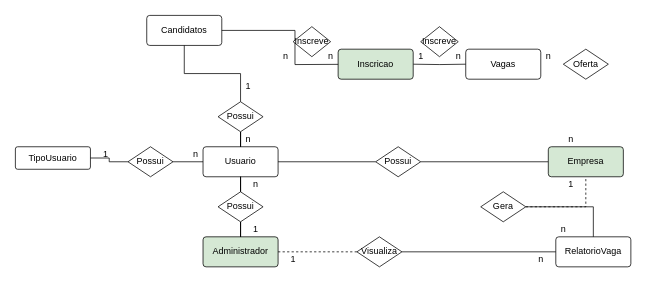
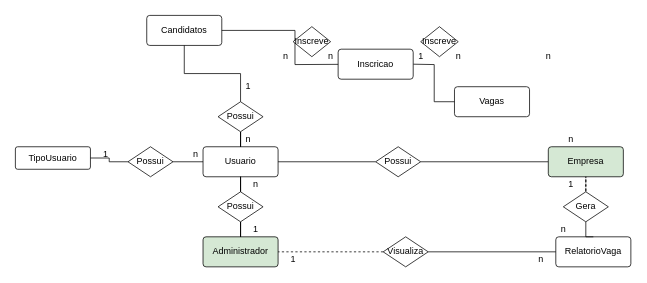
  <mxCell id="0" />
  <mxCell id="1" parent="0" />
  <mxCell id="2" value="Usuario" style="rounded=1;arcSize=10;whiteSpace=wrap;html=1;align=center;" parent="1" vertex="1"><mxGeometry x="270" y="195" width="100" height="40" as="geometry" /></mxCell>
  <mxCell id="3" value="Candidatos" style="rounded=1;arcSize=10;whiteSpace=wrap;html=1;align=center;" parent="1" vertex="1"><mxGeometry x="195" y="20" width="100" height="40" as="geometry" /></mxCell>
  <mxCell id="4" style="edgeStyle=orthogonalEdgeStyle;rounded=0;orthogonalLoop=1;jettySize=auto;html=1;entryX=1;entryY=0.5;entryDx=0;entryDy=0;endArrow=none;endFill=0;" parent="1" source="5" target="7" edge="1"><mxGeometry relative="1" as="geometry" /></mxCell>
  <mxCell id="5" value="Empresa" style="rounded=1;arcSize=10;whiteSpace=wrap;html=1;align=center;fillColor=#d5e8d4;" parent="1" vertex="1"><mxGeometry x="730" y="195" width="100" height="40" as="geometry" /></mxCell>
  <mxCell id="6" style="edgeStyle=orthogonalEdgeStyle;rounded=0;orthogonalLoop=1;jettySize=auto;html=1;endArrow=none;endFill=0;entryX=1;entryY=0.5;entryDx=0;entryDy=0;" parent="1" source="7" edge="1" target="2"><mxGeometry relative="1" as="geometry"><mxPoint x="410" y="215" as="targetPoint" /></mxGeometry></mxCell>
  <mxCell id="7" value="Possui" style="shape=rhombus;perimeter=rhombusPerimeter;whiteSpace=wrap;html=1;align=center;" parent="1" vertex="1"><mxGeometry x="500" y="195" width="60" height="40" as="geometry" /></mxCell>
  <mxCell id="8" value="TipoUsuario" style="rounded=1;arcSize=10;whiteSpace=wrap;html=1;align=center;" parent="1" vertex="1"><mxGeometry x="20" y="195" width="100" height="30" as="geometry" /></mxCell>
  <mxCell id="9" style="edgeStyle=orthogonalEdgeStyle;rounded=0;orthogonalLoop=1;jettySize=auto;html=1;entryX=0;entryY=0.5;entryDx=0;entryDy=0;endArrow=none;endFill=0;" parent="1" source="11" target="2" edge="1"><mxGeometry relative="1" as="geometry" /></mxCell>
  <mxCell id="10" style="edgeStyle=orthogonalEdgeStyle;rounded=0;orthogonalLoop=1;jettySize=auto;html=1;endArrow=none;endFill=0;" parent="1" source="11" target="8" edge="1"><mxGeometry relative="1" as="geometry" /></mxCell>
  <mxCell id="11" value="Possui" style="shape=rhombus;perimeter=rhombusPerimeter;whiteSpace=wrap;html=1;align=center;" parent="1" vertex="1"><mxGeometry x="170" y="195" width="60" height="40" as="geometry" /></mxCell>
- <mxCell id="12" value="Oferta" style="shape=rhombus;perimeter=rhombusPerimeter;whiteSpace=wrap;html=1;align=center;" parent="1" vertex="1"><mxGeometry x="750" y="65" width="60" height="40" as="geometry" /></mxCell>
- <mxCell id="13" value="Vagas" style="rounded=1;arcSize=10;whiteSpace=wrap;html=1;align=center;" parent="1" vertex="1"><mxGeometry x="620" y="65" width="100" height="40" as="geometry" /></mxCell>
+ <mxCell id="13" value="Vagas" style="rounded=1;arcSize=10;whiteSpace=wrap;html=1;align=center;" parent="1" vertex="1"><mxGeometry x="605" y="115" width="100" height="40" as="geometry" /></mxCell>
  <mxCell id="14" style="edgeStyle=orthogonalEdgeStyle;rounded=0;orthogonalLoop=1;jettySize=auto;html=1;endArrow=none;endFill=0;" parent="1" source="16" target="2" edge="1"><mxGeometry relative="1" as="geometry" /></mxCell>
  <mxCell id="15" style="edgeStyle=orthogonalEdgeStyle;rounded=0;orthogonalLoop=1;jettySize=auto;html=1;endArrow=none;endFill=0;" parent="1" source="16" target="3" edge="1"><mxGeometry relative="1" as="geometry" /></mxCell>
  <mxCell id="16" value="Possui" style="shape=rhombus;perimeter=rhombusPerimeter;whiteSpace=wrap;html=1;align=center;" parent="1" vertex="1"><mxGeometry x="290" y="135" width="60" height="40" as="geometry" /></mxCell>
  <mxCell id="17" style="edgeStyle=orthogonalEdgeStyle;rounded=0;orthogonalLoop=1;jettySize=auto;html=1;entryX=1;entryY=0.5;entryDx=0;entryDy=0;endArrow=none;endFill=0;" parent="1" target="3" edge="1"><mxGeometry relative="1" as="geometry"><mxPoint x="490" y="85" as="sourcePoint" /></mxGeometry></mxCell>
  <mxCell id="18" style="edgeStyle=orthogonalEdgeStyle;rounded=0;orthogonalLoop=1;jettySize=auto;html=1;entryX=0;entryY=0.5;entryDx=0;entryDy=0;endArrow=none;endFill=0;" parent="1" target="13" edge="1"><mxGeometry relative="1" as="geometry"><mxPoint x="550" y="85" as="sourcePoint" /></mxGeometry></mxCell>
  <mxCell id="19" value="Administrador" style="rounded=1;arcSize=10;whiteSpace=wrap;html=1;align=center;fillColor=#d5e8d4;" parent="1" vertex="1"><mxGeometry x="270" y="315" width="100" height="40" as="geometry" /></mxCell>
  <mxCell id="20" style="edgeStyle=orthogonalEdgeStyle;rounded=0;orthogonalLoop=1;jettySize=auto;html=1;endArrow=none;endFill=0;" parent="1" source="22" target="19" edge="1"><mxGeometry relative="1" as="geometry" /></mxCell>
  <mxCell id="21" style="edgeStyle=orthogonalEdgeStyle;rounded=0;orthogonalLoop=1;jettySize=auto;html=1;entryX=0.5;entryY=1;entryDx=0;entryDy=0;endArrow=none;endFill=0;" parent="1" source="22" target="2" edge="1"><mxGeometry relative="1" as="geometry" /></mxCell>
  <mxCell id="22" value="Possui" style="shape=rhombus;perimeter=rhombusPerimeter;whiteSpace=wrap;html=1;align=center;" parent="1" vertex="1"><mxGeometry x="290" y="255" width="60" height="40" as="geometry" /></mxCell>
  <mxCell id="23" value="RelatorioVaga&lt;span style=&quot;color: rgba(0 , 0 , 0 , 0) ; font-family: monospace ; font-size: 0px&quot;&gt;%3CmxGraphModel%3E%3Croot%3E%3CmxCell%20id%3D%220%22%2F%3E%3CmxCell%20id%3D%221%22%20parent%3D%220%22%2F%3E%3CmxCell%20id%3D%222%22%20value%3D%22Empresa%22%20style%3D%22rounded%3D1%3BarcSize%3D10%3BwhiteSpace%3Dwrap%3Bhtml%3D1%3Balign%3Dcenter%3B%22%20vertex%3D%221%22%20parent%3D%221%22%3E%3CmxGeometry%20x%3D%22640%22%20y%3D%22200%22%20width%3D%22100%22%20height%3D%2240%22%20as%3D%22geometry%22%2F%3E%3C%2FmxCell%3E%3C%2Froot%3E%3C%2FmxGraphModel%3EVVaga&lt;/span&gt;" style="rounded=1;arcSize=10;whiteSpace=wrap;html=1;align=center;" parent="1" vertex="1"><mxGeometry x="740" y="315" width="100" height="40" as="geometry" /></mxCell>
  <mxCell id="24" style="edgeStyle=orthogonalEdgeStyle;rounded=0;orthogonalLoop=1;jettySize=auto;html=1;endArrow=none;endFill=0;dashed=1;" parent="1" source="26" target="5" edge="1"><mxGeometry relative="1" as="geometry" /></mxCell>
  <mxCell id="25" style="edgeStyle=orthogonalEdgeStyle;rounded=0;orthogonalLoop=1;jettySize=auto;html=1;entryX=0.5;entryY=0;entryDx=0;entryDy=0;endArrow=none;endFill=0;" parent="1" source="26" target="23" edge="1"><mxGeometry relative="1" as="geometry" /></mxCell>
- <mxCell id="26" value="Gera" style="shape=rhombus;perimeter=rhombusPerimeter;whiteSpace=wrap;html=1;align=center;" parent="1" vertex="1"><mxGeometry x="640" y="255" width="60" height="40" as="geometry" /></mxCell>
+ <mxCell id="26" value="Gera" style="shape=rhombus;perimeter=rhombusPerimeter;whiteSpace=wrap;html=1;align=center;" parent="1" vertex="1"><mxGeometry x="750" y="255" width="60" height="40" as="geometry" /></mxCell>
  <mxCell id="27" style="edgeStyle=orthogonalEdgeStyle;rounded=0;orthogonalLoop=1;jettySize=auto;html=1;entryX=1;entryY=0.5;entryDx=0;entryDy=0;endArrow=none;endFill=0;dashed=1;" parent="1" source="29" target="19" edge="1"><mxGeometry relative="1" as="geometry" /></mxCell>
  <mxCell id="28" style="edgeStyle=orthogonalEdgeStyle;rounded=0;orthogonalLoop=1;jettySize=auto;html=1;entryX=0;entryY=0.5;entryDx=0;entryDy=0;endArrow=none;endFill=0;" parent="1" source="29" target="23" edge="1"><mxGeometry relative="1" as="geometry" /></mxCell>
- <mxCell id="29" value="Visualiza" style="shape=rhombus;perimeter=rhombusPerimeter;whiteSpace=wrap;html=1;align=center;" parent="1" vertex="1"><mxGeometry x="475" y="315" width="60" height="40" as="geometry" /></mxCell>
+ <mxCell id="29" value="Visualiza" style="shape=rhombus;perimeter=rhombusPerimeter;whiteSpace=wrap;html=1;align=center;" parent="1" vertex="1"><mxGeometry x="510" y="315" width="60" height="40" as="geometry" /></mxCell>
  <mxCell id="30" value="1" style="text;html=1;align=center;verticalAlign=middle;resizable=0;points=[];autosize=1;" parent="1" vertex="1"><mxGeometry x="130" y="195" width="20" height="20" as="geometry" /></mxCell>
  <mxCell id="31" value="n" style="text;html=1;align=center;verticalAlign=middle;resizable=0;points=[];autosize=1;" parent="1" vertex="1"><mxGeometry x="250" y="195" width="20" height="20" as="geometry" /></mxCell>
  <mxCell id="32" value="n" style="text;html=1;align=center;verticalAlign=middle;resizable=0;points=[];autosize=1;" parent="1" vertex="1"><mxGeometry x="320" y="175" width="20" height="20" as="geometry" /></mxCell>
  <mxCell id="33" value="1" style="text;html=1;align=center;verticalAlign=middle;resizable=0;points=[];autosize=1;" parent="1" vertex="1"><mxGeometry x="320" y="105" width="20" height="20" as="geometry" /></mxCell>
  <mxCell id="34" value="n" style="text;html=1;align=center;verticalAlign=middle;resizable=0;points=[];autosize=1;" parent="1" vertex="1"><mxGeometry x="370" y="65" width="20" height="20" as="geometry" /></mxCell>
  <mxCell id="35" value="n" style="text;html=1;align=center;verticalAlign=middle;resizable=0;points=[];autosize=1;" parent="1" vertex="1"><mxGeometry x="600" y="65" width="20" height="20" as="geometry" /></mxCell>
  <mxCell id="36" value="n" style="text;html=1;align=center;verticalAlign=middle;resizable=0;points=[];autosize=1;" parent="1" vertex="1"><mxGeometry x="720" y="65" width="20" height="20" as="geometry" /></mxCell>
  <mxCell id="37" value="n" style="text;html=1;align=center;verticalAlign=middle;resizable=0;points=[];autosize=1;" parent="1" vertex="1"><mxGeometry x="750" y="175" width="20" height="20" as="geometry" /></mxCell>
  <mxCell id="38" value="n" style="text;html=1;align=center;verticalAlign=middle;resizable=0;points=[];autosize=1;" parent="1" vertex="1"><mxGeometry x="330" y="235" width="20" height="20" as="geometry" /></mxCell>
  <mxCell id="39" value="1" style="text;html=1;align=center;verticalAlign=middle;resizable=0;points=[];autosize=1;" parent="1" vertex="1"><mxGeometry x="330" y="295" width="20" height="20" as="geometry" /></mxCell>
  <mxCell id="40" value="1" style="text;html=1;align=center;verticalAlign=middle;resizable=0;points=[];autosize=1;" parent="1" vertex="1"><mxGeometry x="380" y="335" width="20" height="20" as="geometry" /></mxCell>
  <mxCell id="41" value="n" style="text;html=1;align=center;verticalAlign=middle;resizable=0;points=[];autosize=1;" parent="1" vertex="1"><mxGeometry x="710" y="335" width="20" height="20" as="geometry" /></mxCell>
  <mxCell id="42" value="1" style="text;html=1;align=center;verticalAlign=middle;resizable=0;points=[];autosize=1;" parent="1" vertex="1"><mxGeometry x="750" y="235" width="20" height="20" as="geometry" /></mxCell>
  <mxCell id="43" value="n" style="text;html=1;align=center;verticalAlign=middle;resizable=0;points=[];autosize=1;" parent="1" vertex="1"><mxGeometry x="740" y="295" width="20" height="20" as="geometry" /></mxCell>
- <mxCell id="44" value="Inscricao" style="rounded=1;arcSize=10;whiteSpace=wrap;html=1;align=center;fillColor=#d5e8d4;" vertex="1" parent="1"><mxGeometry x="450" y="65" width="100" height="40" as="geometry" /></mxCell>
+ <mxCell id="44" value="Inscricao" style="rounded=1;arcSize=10;whiteSpace=wrap;html=1;align=center;" vertex="1" parent="1"><mxGeometry x="450" y="65" width="100" height="40" as="geometry" /></mxCell>
  <mxCell id="45" value="Inscreve" style="shape=rhombus;perimeter=rhombusPerimeter;whiteSpace=wrap;html=1;align=center;" vertex="1" parent="1"><mxGeometry x="390" y="35" width="50" height="40" as="geometry" /></mxCell>
  <mxCell id="46" value="Inscreve" style="shape=rhombus;perimeter=rhombusPerimeter;whiteSpace=wrap;html=1;align=center;" vertex="1" parent="1"><mxGeometry x="560" y="35" width="50" height="40" as="geometry" /></mxCell>
  <mxCell id="47" value="n" style="text;html=1;align=center;verticalAlign=middle;resizable=0;points=[];autosize=1;" vertex="1" parent="1"><mxGeometry x="430" y="65" width="20" height="20" as="geometry" /></mxCell>
  <mxCell id="48" value="1" style="text;html=1;align=center;verticalAlign=middle;resizable=0;points=[];autosize=1;" vertex="1" parent="1"><mxGeometry x="550" y="65" width="20" height="20" as="geometry" /></mxCell>
